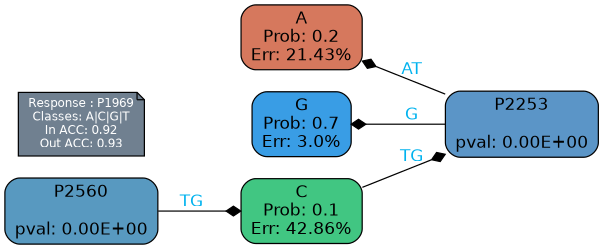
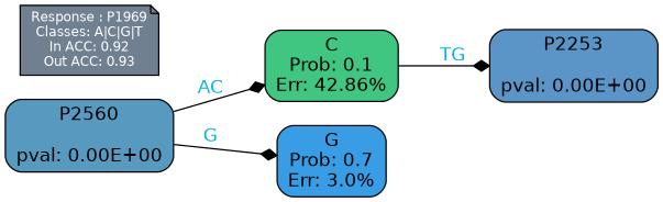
  digraph {
    rankdir=LR
    ranksep=equally
    splines=polylines
    node [color=black fontname=helvetica shape=box style="filled, rounded"]
    edge [arrowhead=diamond fontcolor=deepskyblue2 fontname=helvetica]
    n1 [fillcolor="#41c682" label="C\nProb: 0.1\nErr: 42.86%"]
-   n2 [fillcolor="#d6785d" label="A\nProb: 0.2\nErr: 21.43%"]
    n3 [fillcolor="#399de5" label="G\nProb: 0.7\nErr: 3.0%"]
    n4 [align=left fillcolor=slategray fontcolor=white fontsize=10 label="Response : P1969\nClasses: A|C|G|T\nIn ACC: 0.92\nOut ACC: 0.93\n" shape=note style=filled]
    n5 [fillcolor="#5899c0" label="P2560\n\npval: 0.00E+00"]
    n6 [fillcolor="#5b95c7" label="P2253\n\npval: 0.00E+00"]
    subgraph sub_1 {
      rank=same
      n1
-     n2
      n3
    }
    subgraph sub_2 {
      rank=same
      n4
      n5
    }
    n1 -> n6 [label=TG]
-   n5 -> n1 [label=TG]
-   n6 -> n2 [label=AT]
-   n6 -> n3 [label=G]
+   n5 -> n1 [label=AC]
+   n5 -> n3 [label=G]
  }
